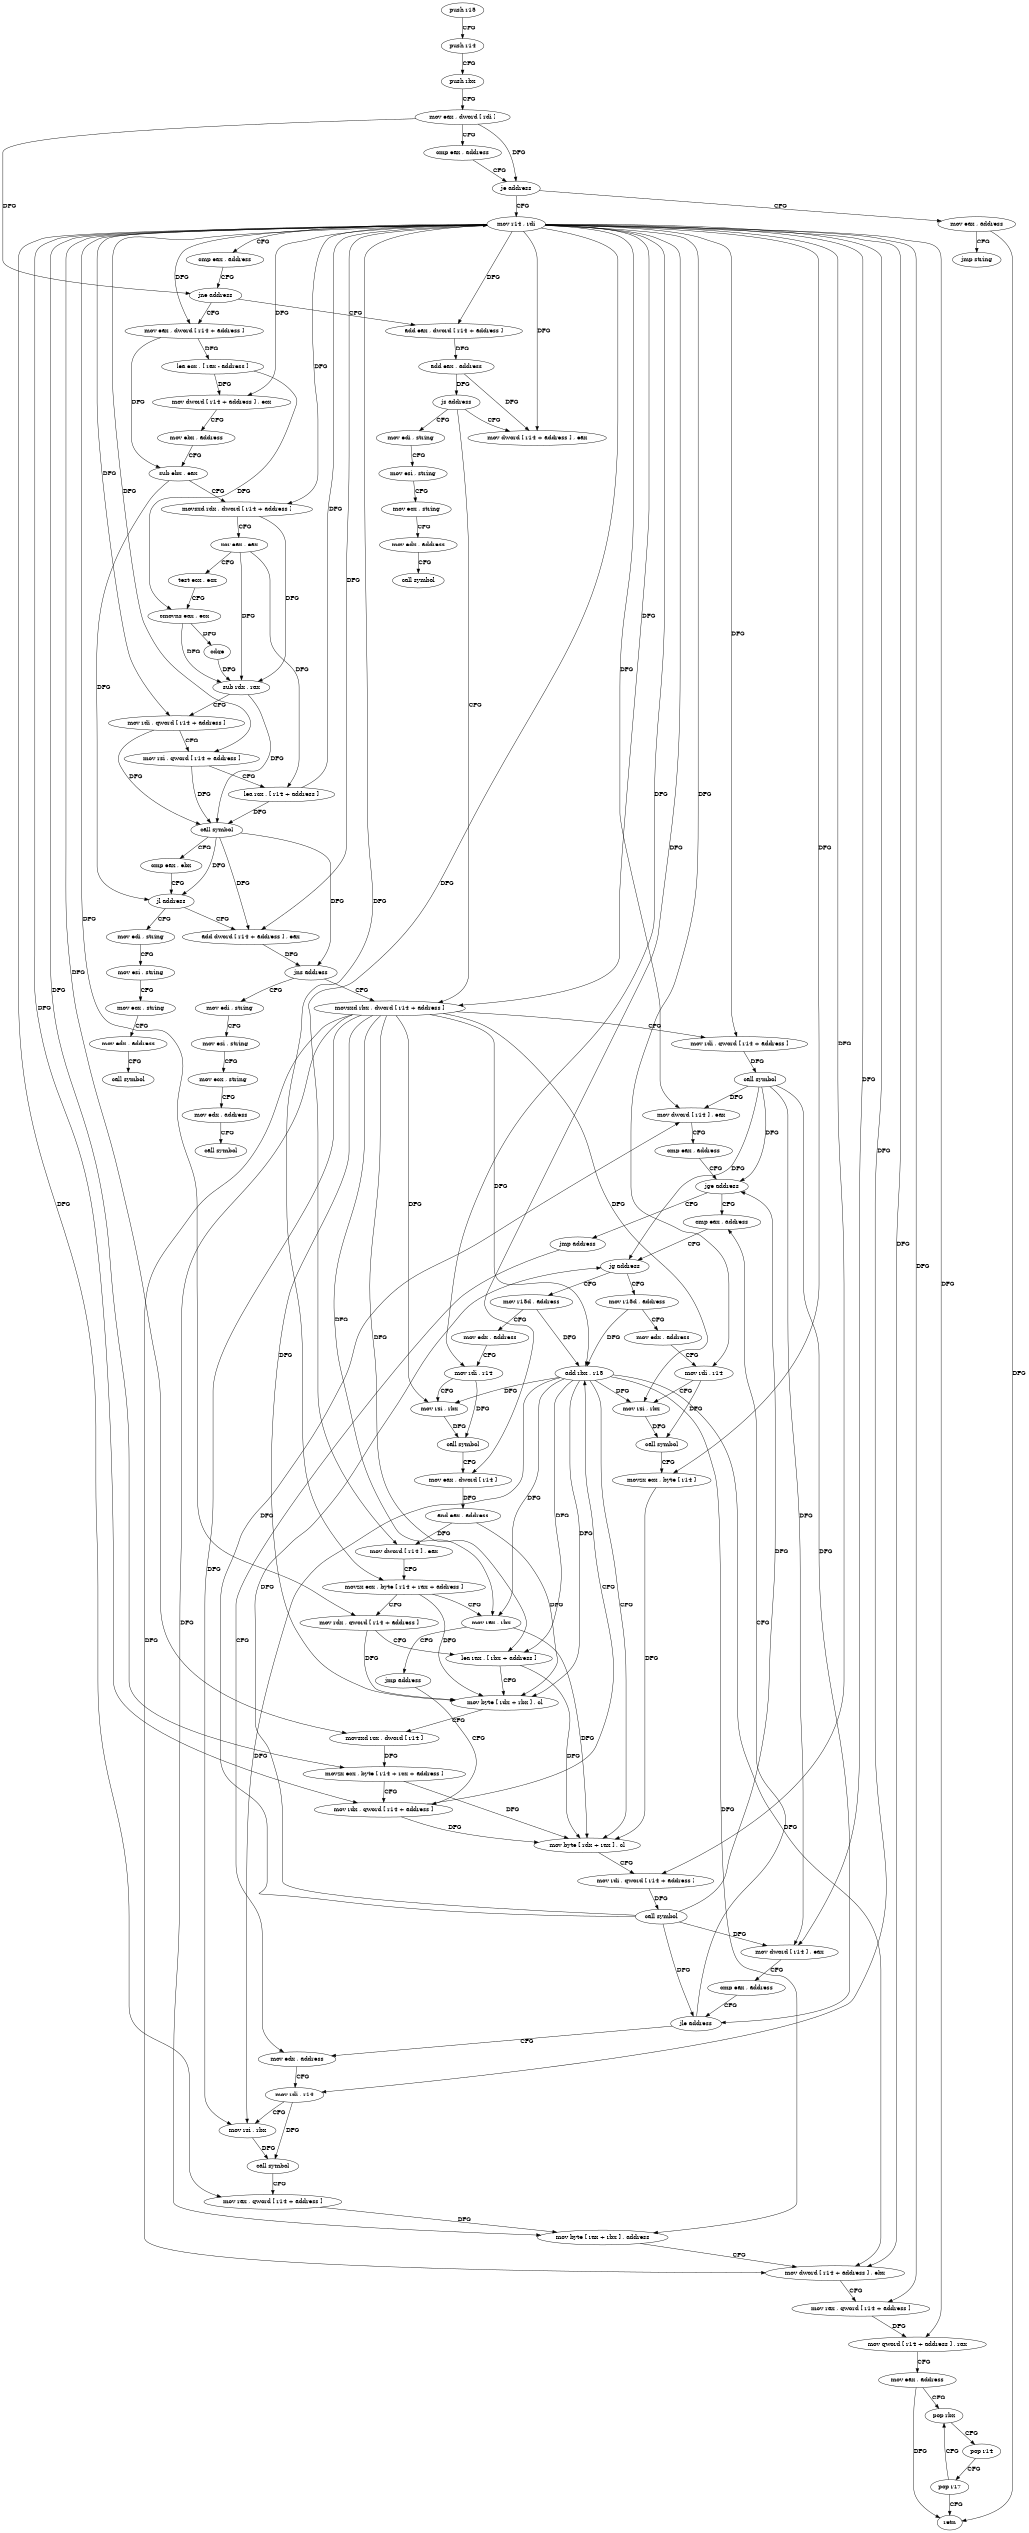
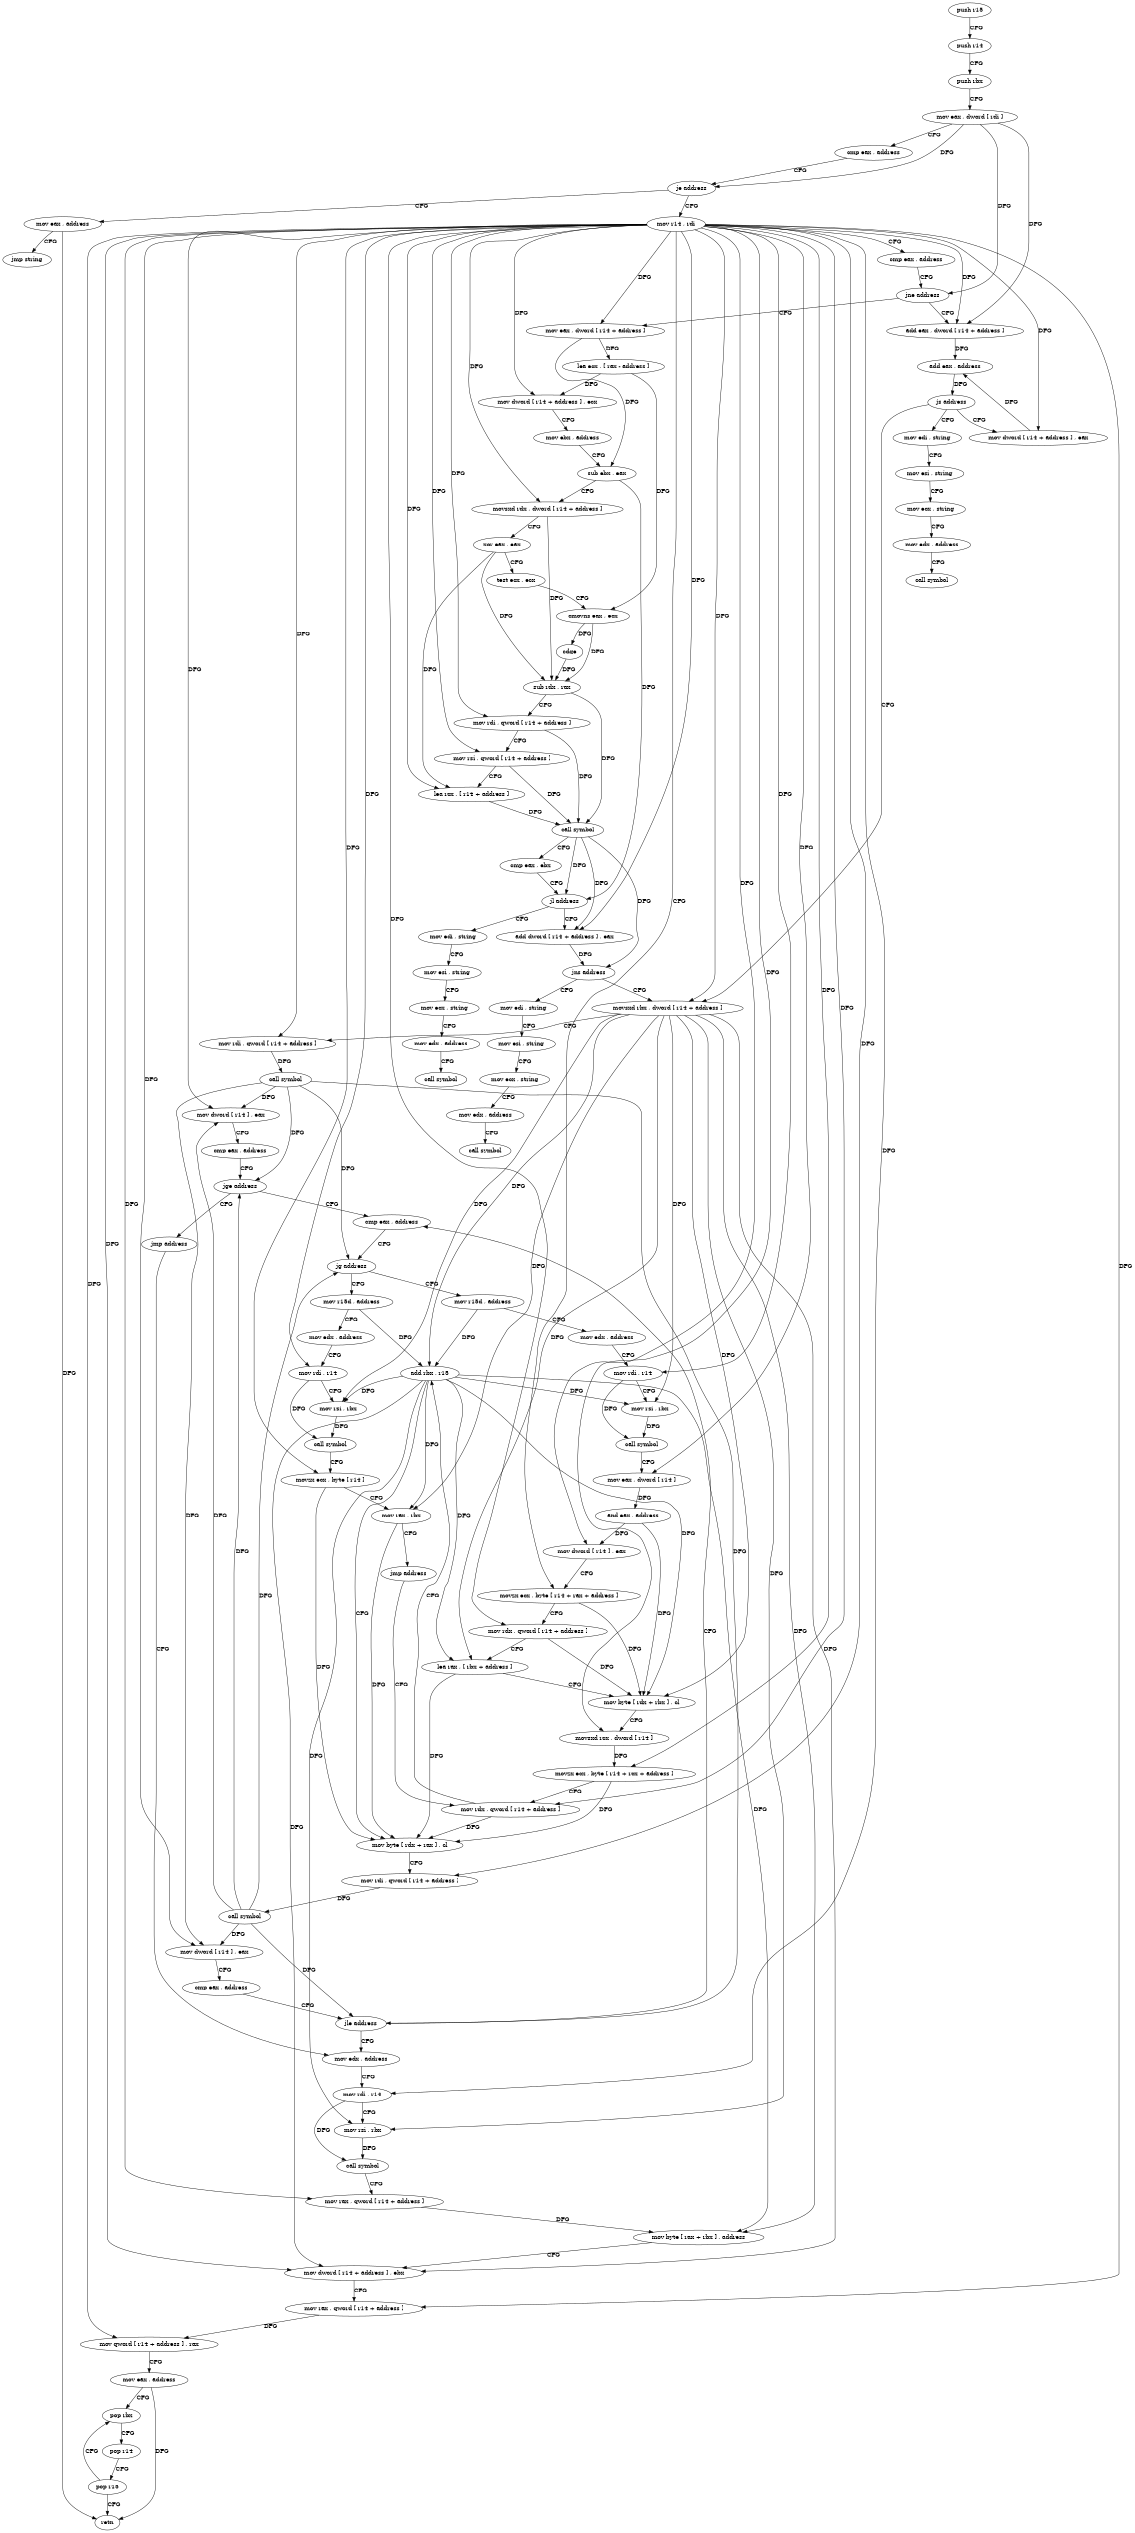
  digraph {
    n1 [label="push r15"]
    n2 [label="push r14"]
    n3 [label="push rbx"]
    n4 [label="mov eax , dword [ rdi ]"]
    n5 [label="cmp eax , address"]
    n6 [label="je address"]
    n7 [label="jne address"]
    n8 [label="add eax , dword [ r14 + address ]"]
    n9 [label="mov eax , address"]
    n10 [label="mov r14 , rdi"]
    n11 [label="mov eax , dword [ r14 + address ]"]
    n12 [label="add eax , address"]
    n13 [label="jmp string"]
    n14 [label=retn]
    n15 [label="cmp eax , address"]
    n16 [label="mov dword [ r14 + address ] , eax"]
    n17 [label="movsxd rbx , dword [ r14 + address ]"]
    n18 [label="mov dword [ r14 + address ] , ecx"]
    n19 [label="movsxd rdx , dword [ r14 + address ]"]
    n20 [label="mov rdi , qword [ r14 + address ]"]
    n21 [label="mov rsi , qword [ r14 + address ]"]
    n22 [label="lea rcx , [ r14 + address ]"]
    n23 [label="add dword [ r14 + address ] , eax"]
    n24 [label="mov rdi , qword [ r14 + address ]"]
    n25 [label="mov dword [ r14 ] , eax"]
    n26 [label="mov rdi , r14"]
    n27 [label="mov eax , dword [ r14 ]"]
    n28 [label="mov dword [ r14 ] , eax"]
    n29 [label="movzx ecx , byte [ r14 + rax + address ]"]
    n30 [label="mov rdx , qword [ r14 + address ]"]
    n31 [label="movsxd rcx , dword [ r14 ]"]
    n32 [label="movzx ecx , byte [ r14 + rcx + address ]"]
    n33 [label="mov rdx , qword [ r14 + address ]"]
    n34 [label="mov rdi , r14"]
    n35 [label="movzx ecx , byte [ r14 ]"]
    n36 [label="mov rdi , r14"]
    n37 [label="mov rax , qword [ r14 + address ]"]
    n38 [label="mov dword [ r14 + address ] , ebx"]
    n39 [label="mov rax , qword [ r14 + address ]"]
    n40 [label="mov qword [ r14 + address ] , rax"]
    n41 [label="mov rdi , qword [ r14 + address ]"]
    n42 [label="mov dword [ r14 ] , eax"]
    n43 [label="lea ecx , [ rax - address ]"]
    n44 [label="sub ebx , eax"]
    n45 [label="mov rsi , rbx"]
    n46 [label="lea rax , [ rbx + address ]"]
    n47 [label="mov byte [ rdx + rbx ] , cl"]
    n48 [label="mov rsi , rbx"]
    n49 [label="mov rax , rbx"]
    n50 [label="mov rsi , rbx"]
    n51 [label="mov byte [ rax + rbx ] , address"]
    n52 [label="add rbx , r15"]
    n53 [label="mov ebx , address"]
    n54 [label="xor eax , eax"]
    n55 [label="sub rdx , rax"]
    n56 [label="call symbol"]
    n57 [label="jns address"]
    n58 [label="call symbol"]
    n59 [label="cmp eax , address"]
    n60 [label="call symbol"]
    n61 [label="and eax , address"]
    n62 [label="mov byte [ rdx + rax ] , cl"]
    n63 [label="call symbol"]
    n64 [label="call symbol"]
    n65 [label="mov eax , address"]
    n66 [label="call symbol"]
    n67 [label="cmp eax , address"]
    n68 [label="pop rbx"]
    n69 [label="pop r14"]
-   n70 [label="pop r17"]
+   n70 [label="pop r15"]
    n71 [label="js address"]
    n72 [label="cmovns eax , ecx"]
    n73 [label="jl address"]
    n74 [label="mov edi , string"]
    n75 [label="mov esi , string"]
    n76 [label="mov ecx , string"]
    n77 [label="jmp address"]
    n78 [label=cdqe]
    n79 [label="mov edi , string"]
    n80 [label="test ecx , ecx"]
    n81 [label="cmp eax , ebx"]
    n82 [label="mov edi , string"]
    n83 [label="mov esi , string"]
    n84 [label="mov ecx , string"]
    n85 [label="mov edx , address"]
    n86 [label="call symbol"]
    n87 [label="jge address"]
    n88 [label="jg address"]
    n89 [label="jle address"]
    n90 [label="cmp eax , address"]
    n91 [label="jmp address"]
    n92 [label="mov r15d , address"]
    n93 [label="mov r15d , address"]
    n94 [label="mov edx , address"]
    n95 [label="mov edx , address"]
    n96 [label="call symbol"]
    n97 [label="mov esi , string"]
    n98 [label="mov ecx , string"]
    n99 [label="mov edx , address"]
    n100 [label="mov edx , address"]
    n101 [label="mov edx , address"]
    n102 [label="call symbol"]
    n1 -> n2 [label=CFG]
    n2 -> n3 [label=CFG]
    n3 -> n4 [label=CFG]
    n4 -> n5 [label=CFG]
    n4 -> n6 [label=DFG]
    n4 -> n7 [label=DFG]
+   n4 -> n8 [label=DFG]
    n5 -> n6 [label=CFG]
    n6 -> n9 [label=CFG]
    n6 -> n10 [label=CFG]
    n7 -> n8 [label=CFG]
    n7 -> n11 [label=CFG]
    n8 -> n12 [label=DFG]
    n9 -> n13 [label=CFG]
    n9 -> n14 [label=DFG]
    n10 -> n8 [label=DFG]
    n10 -> n11 [label=DFG]
    n10 -> n15 [label=CFG]
    n10 -> n16 [label=DFG]
    n10 -> n17 [label=DFG]
    n10 -> n18 [label=DFG]
    n10 -> n19 [label=DFG]
    n10 -> n20 [label=DFG]
    n10 -> n21 [label=DFG]
-   n22 -> n10 [label=DFG]
+   n10 -> n22 [label=DFG]
    n10 -> n23 [label=DFG]
    n10 -> n24 [label=DFG]
    n10 -> n25 [label=DFG]
    n10 -> n26 [label=DFG]
    n10 -> n27 [label=DFG]
    n10 -> n28 [label=DFG]
-   n10 -> n29 [label=DFG]
+   n10 -> n29 [label=CFG]
    n10 -> n30 [label=DFG]
    n10 -> n31 [label=DFG]
    n10 -> n32 [label=DFG]
    n10 -> n33 [label=DFG]
    n10 -> n34 [label=DFG]
    n10 -> n35 [label=DFG]
    n10 -> n36 [label=DFG]
    n10 -> n37 [label=DFG]
    n10 -> n38 [label=DFG]
    n10 -> n39 [label=DFG]
    n10 -> n40 [label=DFG]
    n10 -> n41 [label=DFG]
    n10 -> n42 [label=DFG]
    n11 -> n43 [label=DFG]
    n11 -> n44 [label=DFG]
-   n12 -> n16 [label=DFG]
+   n16 -> n12 [label=DFG]
    n12 -> n71 [label=DFG]
    n15 -> n7 [label=CFG]
    n17 -> n24 [label=CFG]
    n17 -> n38 [label=DFG]
    n17 -> n45 [label=DFG]
    n17 -> n46 [label=DFG]
    n17 -> n47 [label=DFG]
    n17 -> n48 [label=DFG]
    n17 -> n49 [label=DFG]
    n17 -> n50 [label=DFG]
    n17 -> n51 [label=DFG]
    n17 -> n52 [label=DFG]
    n18 -> n53 [label=CFG]
    n19 -> n54 [label=CFG]
    n19 -> n55 [label=DFG]
    n20 -> n21 [label=CFG]
    n20 -> n56 [label=DFG]
    n21 -> n22 [label=CFG]
    n21 -> n56 [label=DFG]
    n22 -> n56 [label=DFG]
    n23 -> n57 [label=DFG]
    n24 -> n58 [label=DFG]
    n25 -> n59 [label=CFG]
    n26 -> n45 [label=CFG]
    n26 -> n60 [label=DFG]
    n27 -> n61 [label=DFG]
    n28 -> n29 [label=CFG]
    n29 -> n30 [label=CFG]
    n29 -> n47 [label=DFG]
    n30 -> n46 [label=CFG]
    n30 -> n47 [label=DFG]
    n31 -> n32 [label=DFG]
    n32 -> n33 [label=CFG]
    n32 -> n62 [label=DFG]
    n33 -> n52 [label=CFG]
    n33 -> n62 [label=DFG]
    n34 -> n48 [label=CFG]
    n34 -> n63 [label=DFG]
-   n29 -> n49 [label=CFG]
+   n35 -> n49 [label=CFG]
    n35 -> n62 [label=DFG]
    n36 -> n50 [label=CFG]
    n36 -> n64 [label=DFG]
    n37 -> n51 [label=DFG]
    n38 -> n39 [label=CFG]
    n39 -> n40 [label=DFG]
    n40 -> n65 [label=CFG]
    n41 -> n66 [label=DFG]
    n42 -> n67 [label=CFG]
    n43 -> n18 [label=DFG]
    n43 -> n72 [label=DFG]
    n44 -> n19 [label=CFG]
    n44 -> n73 [label=DFG]
    n45 -> n60 [label=DFG]
    n46 -> n47 [label=CFG]
    n46 -> n62 [label=DFG]
    n47 -> n31 [label=CFG]
    n48 -> n63 [label=DFG]
    n49 -> n62 [label=DFG]
    n49 -> n77 [label=CFG]
    n50 -> n64 [label=DFG]
    n51 -> n38 [label=CFG]
    n52 -> n38 [label=DFG]
    n52 -> n45 [label=DFG]
    n52 -> n46 [label=DFG]
    n52 -> n47 [label=DFG]
    n52 -> n48 [label=DFG]
    n52 -> n49 [label=DFG]
    n52 -> n50 [label=DFG]
    n52 -> n51 [label=DFG]
    n52 -> n62 [label=CFG]
    n53 -> n44 [label=CFG]
    n54 -> n22 [label=DFG]
    n54 -> n55 [label=DFG]
    n54 -> n80 [label=CFG]
    n55 -> n20 [label=CFG]
    n55 -> n56 [label=DFG]
    n56 -> n23 [label=DFG]
    n56 -> n57 [label=DFG]
    n56 -> n73 [label=DFG]
    n56 -> n81 [label=CFG]
    n57 -> n17 [label=CFG]
    n57 -> n82 [label=CFG]
    n58 -> n25 [label=DFG]
    n58 -> n42 [label=DFG]
    n58 -> n87 [label=DFG]
    n58 -> n88 [label=DFG]
    n58 -> n89 [label=DFG]
    n59 -> n87 [label=CFG]
    n60 -> n27 [label=CFG]
    n61 -> n28 [label=DFG]
    n61 -> n47 [label=DFG]
    n62 -> n41 [label=CFG]
    n63 -> n35 [label=CFG]
    n64 -> n37 [label=CFG]
    n65 -> n14 [label=DFG]
    n65 -> n68 [label=CFG]
    n66 -> n25 [label=DFG]
    n66 -> n42 [label=DFG]
    n66 -> n87 [label=DFG]
    n66 -> n88 [label=DFG]
    n66 -> n89 [label=DFG]
    n67 -> n89 [label=CFG]
    n68 -> n69 [label=CFG]
    n69 -> n70 [label=CFG]
    n70 -> n14 [label=CFG]
    n70 -> n68 [label=CFG]
    n71 -> n16 [label=CFG]
    n71 -> n17 [label=CFG]
    n71 -> n74 [label=CFG]
    n72 -> n55 [label=DFG]
    n72 -> n78 [label=DFG]
    n73 -> n23 [label=CFG]
    n73 -> n79 [label=CFG]
    n74 -> n75 [label=CFG]
    n75 -> n76 [label=CFG]
    n76 -> n85 [label=CFG]
    n77 -> n33 [label=CFG]
    n78 -> n55 [label=DFG]
    n79 -> n83 [label=CFG]
    n80 -> n72 [label=CFG]
    n81 -> n73 [label=CFG]
    n82 -> n97 [label=CFG]
    n83 -> n84 [label=CFG]
    n84 -> n95 [label=CFG]
    n85 -> n86 [label=CFG]
    n87 -> n90 [label=CFG]
    n87 -> n91 [label=CFG]
    n88 -> n92 [label=CFG]
    n88 -> n93 [label=CFG]
    n89 -> n90 [label=CFG]
    n89 -> n94 [label=CFG]
    n90 -> n88 [label=CFG]
    n91 -> n94 [label=CFG]
    n92 -> n52 [label=DFG]
    n92 -> n99 [label=CFG]
    n93 -> n52 [label=DFG]
    n93 -> n100 [label=CFG]
    n94 -> n36 [label=CFG]
    n95 -> n96 [label=CFG]
    n97 -> n98 [label=CFG]
    n98 -> n101 [label=CFG]
    n99 -> n26 [label=CFG]
    n100 -> n34 [label=CFG]
    n101 -> n102 [label=CFG]
  }
